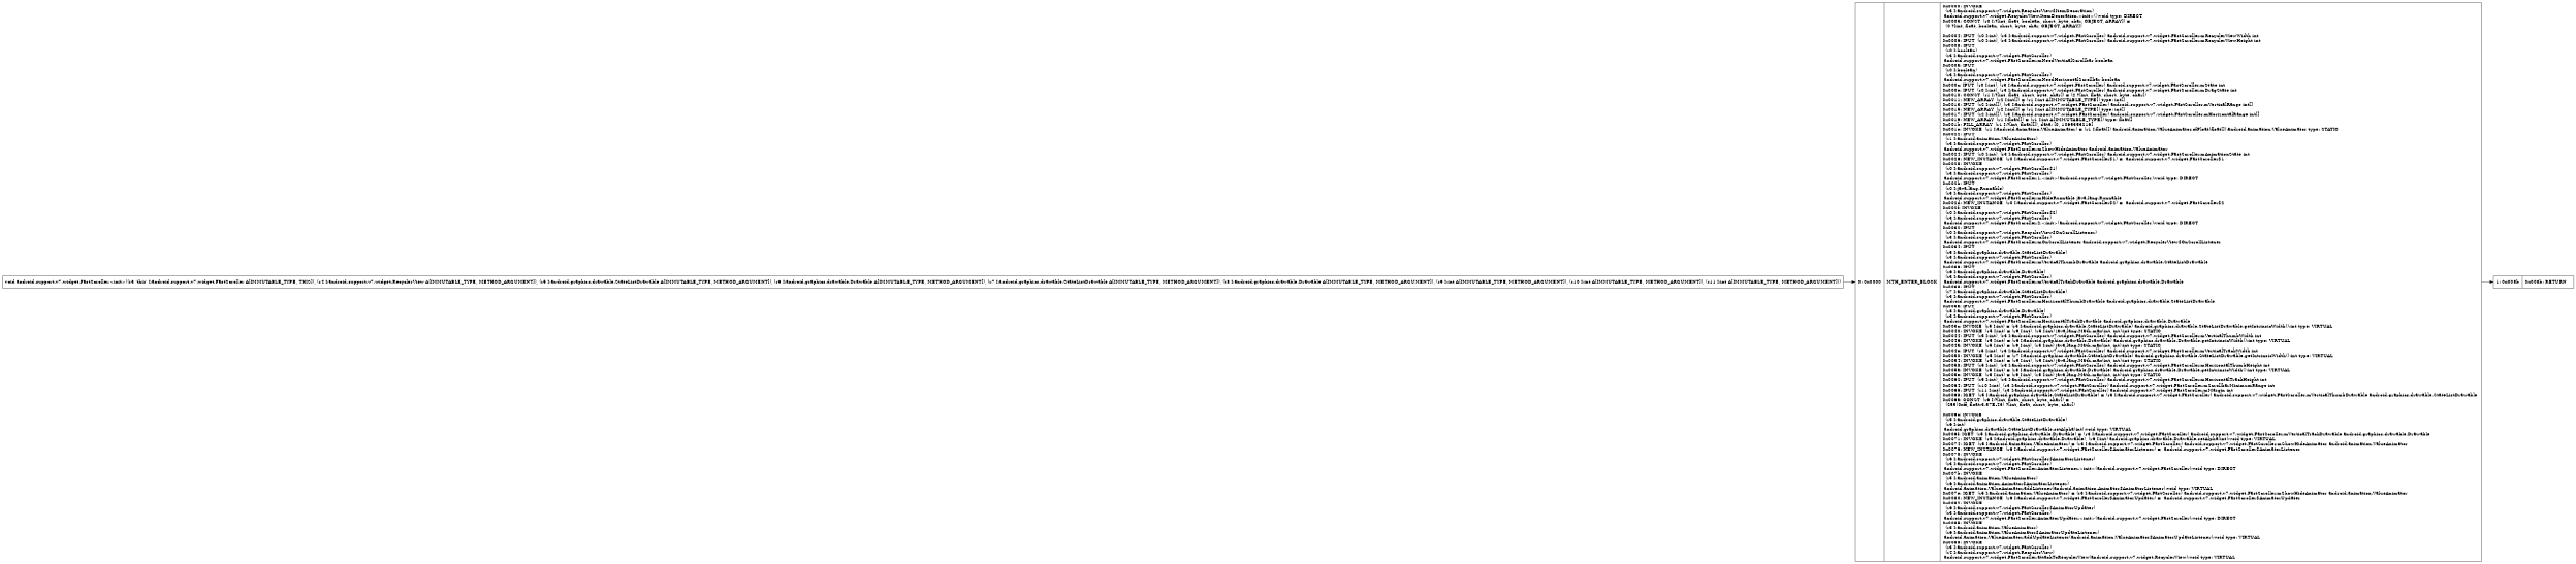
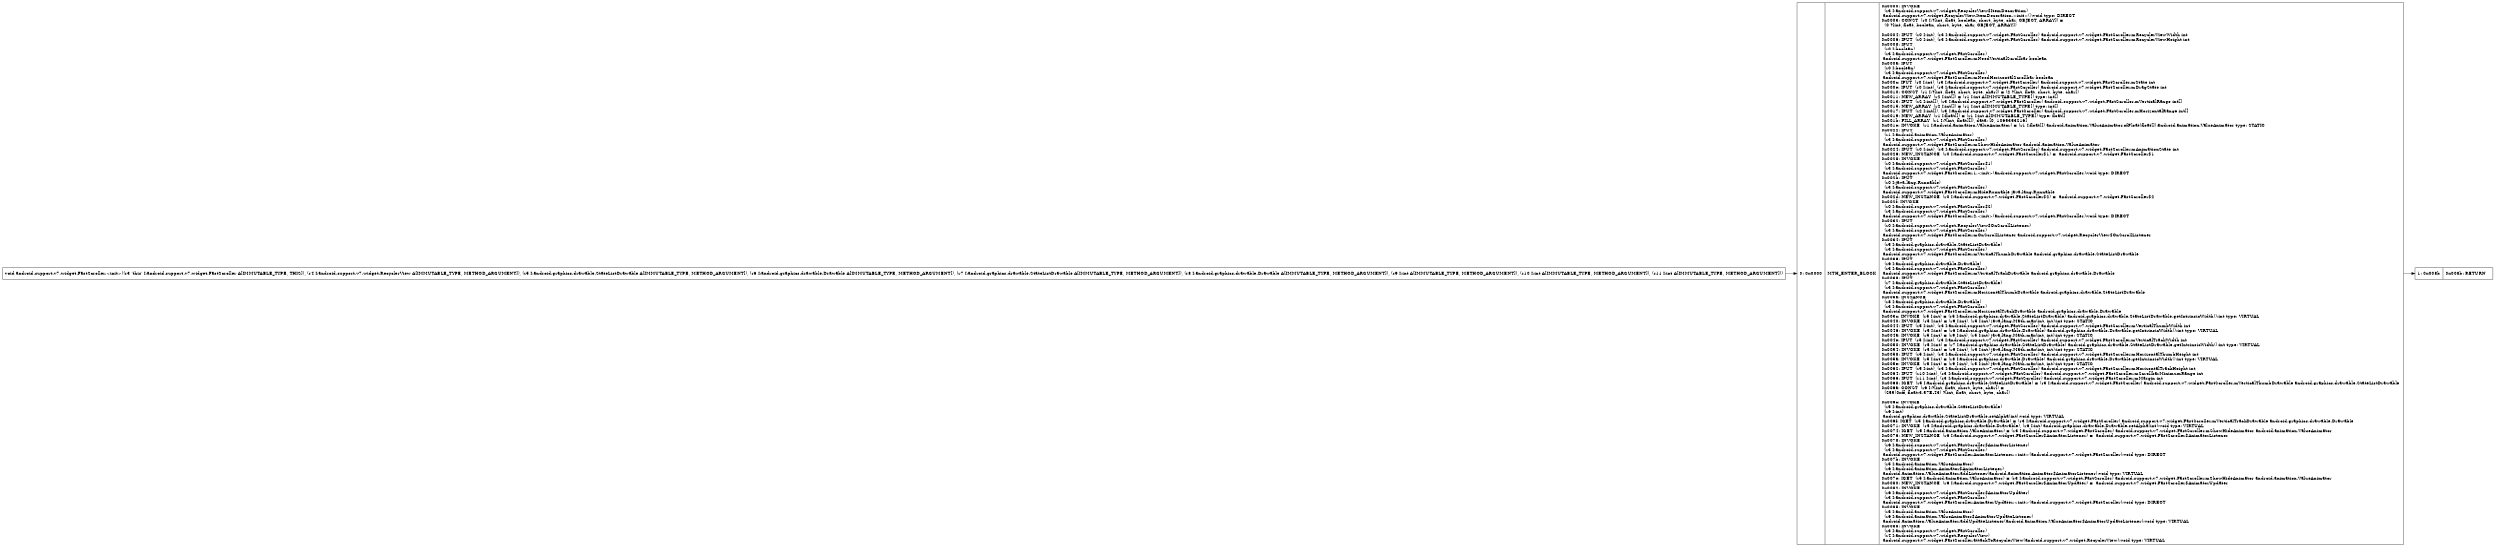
  digraph {
    rankdir=LR
    node [shape=record]
-   n1 [label="{0\:\ 0x0000|MTH_ENTER_BLOCK\l|0x0000: INVOKE  \l  (r3 I:android.support.v7.widget.RecyclerView$ItemDecoration)\l android.support.v7.widget.RecyclerView.ItemDecoration.\<init\>():void type: DIRECT \l0x0003: CONST  (r0 I:?[int, float, boolean, short, byte, char, OBJECT, ARRAY]) = \l  (0 ?[int, float, boolean, short, byte, char, OBJECT, ARRAY])\l \l0x0004: IPUT  (r0 I:int), (r3 I:android.support.v7.widget.FastScroller) android.support.v7.widget.FastScroller.mRecyclerViewWidth int \l0x0006: IPUT  (r0 I:int), (r3 I:android.support.v7.widget.FastScroller) android.support.v7.widget.FastScroller.mRecyclerViewHeight int \l0x0008: IPUT  \l  (r0 I:boolean)\l  (r3 I:android.support.v7.widget.FastScroller)\l android.support.v7.widget.FastScroller.mNeedVerticalScrollbar boolean \l0x000a: IPUT  \l  (r0 I:boolean)\l  (r3 I:android.support.v7.widget.FastScroller)\l android.support.v7.widget.FastScroller.mNeedHorizontalScrollbar boolean \l0x000c: IPUT  (r0 I:int), (r3 I:android.support.v7.widget.FastScroller) android.support.v7.widget.FastScroller.mState int \l0x000e: IPUT  (r0 I:int), (r3 I:android.support.v7.widget.FastScroller) android.support.v7.widget.FastScroller.mDragState int \l0x0010: CONST  (r1 I:?[int, float, short, byte, char]) = (2 ?[int, float, short, byte, char]) \l0x0011: NEW_ARRAY  (r2 I:int[]) = (r1 I:int A[IMMUTABLE_TYPE]) type: int[] \l0x0013: IPUT  (r2 I:int[]), (r3 I:android.support.v7.widget.FastScroller) android.support.v7.widget.FastScroller.mVerticalRange int[] \l0x0015: NEW_ARRAY  (r2 I:int[]) = (r1 I:int A[IMMUTABLE_TYPE]) type: int[] \l0x0017: IPUT  (r2 I:int[]), (r3 I:android.support.v7.widget.FastScroller) android.support.v7.widget.FastScroller.mHorizontalRange int[] \l0x0019: NEW_ARRAY  (r1 I:float[]) = (r1 I:int A[IMMUTABLE_TYPE]) type: float[] \l0x001b: FILL_ARRAY  (r1 I:?[int, float][]), data: [0, 1065353216] \l0x001e: INVOKE  (r1 I:android.animation.ValueAnimator) = (r1 I:float[]) android.animation.ValueAnimator.ofFloat(float[]):android.animation.ValueAnimator type: STATIC \l0x0022: IPUT  \l  (r1 I:android.animation.ValueAnimator)\l  (r3 I:android.support.v7.widget.FastScroller)\l android.support.v7.widget.FastScroller.mShowHideAnimator android.animation.ValueAnimator \l0x0024: IPUT  (r0 I:int), (r3 I:android.support.v7.widget.FastScroller) android.support.v7.widget.FastScroller.mAnimationState int \l0x0026: NEW_INSTANCE  (r0 I:android.support.v7.widget.FastScroller$1) =  android.support.v7.widget.FastScroller$1 \l0x0028: INVOKE  \l  (r0 I:android.support.v7.widget.FastScroller$1)\l  (r3 I:android.support.v7.widget.FastScroller)\l android.support.v7.widget.FastScroller.1.\<init\>(android.support.v7.widget.FastScroller):void type: DIRECT \l0x002b: IPUT  \l  (r0 I:java.lang.Runnable)\l  (r3 I:android.support.v7.widget.FastScroller)\l android.support.v7.widget.FastScroller.mHideRunnable java.lang.Runnable \l0x002d: NEW_INSTANCE  (r0 I:android.support.v7.widget.FastScroller$2) =  android.support.v7.widget.FastScroller$2 \l0x002f: INVOKE  \l  (r0 I:android.support.v7.widget.FastScroller$2)\l  (r3 I:android.support.v7.widget.FastScroller)\l android.support.v7.widget.FastScroller.2.\<init\>(android.support.v7.widget.FastScroller):void type: DIRECT \l0x0032: IPUT  \l  (r0 I:android.support.v7.widget.RecyclerView$OnScrollListener)\l  (r3 I:android.support.v7.widget.FastScroller)\l android.support.v7.widget.FastScroller.mOnScrollListener android.support.v7.widget.RecyclerView$OnScrollListener \l0x0034: IPUT  \l  (r5 I:android.graphics.drawable.StateListDrawable)\l  (r3 I:android.support.v7.widget.FastScroller)\l android.support.v7.widget.FastScroller.mVerticalThumbDrawable android.graphics.drawable.StateListDrawable \l0x0036: IPUT  \l  (r6 I:android.graphics.drawable.Drawable)\l  (r3 I:android.support.v7.widget.FastScroller)\l android.support.v7.widget.FastScroller.mVerticalTrackDrawable android.graphics.drawable.Drawable \l0x0038: IPUT  \l  (r7 I:android.graphics.drawable.StateListDrawable)\l  (r3 I:android.support.v7.widget.FastScroller)\l android.support.v7.widget.FastScroller.mHorizontalThumbDrawable android.graphics.drawable.StateListDrawable \l0x003a: IPUT  \l  (r8 I:android.graphics.drawable.Drawable)\l  (r3 I:android.support.v7.widget.FastScroller)\l android.support.v7.widget.FastScroller.mHorizontalTrackDrawable android.graphics.drawable.Drawable \l0x003c: INVOKE  (r5 I:int) = (r5 I:android.graphics.drawable.StateListDrawable) android.graphics.drawable.StateListDrawable.getIntrinsicWidth():int type: VIRTUAL \l0x0040: INVOKE  (r5 I:int) = (r9 I:int), (r5 I:int) java.lang.Math.max(int, int):int type: STATIC \l0x0044: IPUT  (r5 I:int), (r3 I:android.support.v7.widget.FastScroller) android.support.v7.widget.FastScroller.mVerticalThumbWidth int \l0x0046: INVOKE  (r5 I:int) = (r6 I:android.graphics.drawable.Drawable) android.graphics.drawable.Drawable.getIntrinsicWidth():int type: VIRTUAL \l0x004a: INVOKE  (r5 I:int) = (r9 I:int), (r5 I:int) java.lang.Math.max(int, int):int type: STATIC \l0x004e: IPUT  (r5 I:int), (r3 I:android.support.v7.widget.FastScroller) android.support.v7.widget.FastScroller.mVerticalTrackWidth int \l0x0050: INVOKE  (r5 I:int) = (r7 I:android.graphics.drawable.StateListDrawable) android.graphics.drawable.StateListDrawable.getIntrinsicWidth():int type: VIRTUAL \l0x0054: INVOKE  (r5 I:int) = (r9 I:int), (r5 I:int) java.lang.Math.max(int, int):int type: STATIC \l0x0058: IPUT  (r5 I:int), (r3 I:android.support.v7.widget.FastScroller) android.support.v7.widget.FastScroller.mHorizontalThumbHeight int \l0x005a: INVOKE  (r5 I:int) = (r8 I:android.graphics.drawable.Drawable) android.graphics.drawable.Drawable.getIntrinsicWidth():int type: VIRTUAL \l0x005e: INVOKE  (r5 I:int) = (r9 I:int), (r5 I:int) java.lang.Math.max(int, int):int type: STATIC \l0x0062: IPUT  (r5 I:int), (r3 I:android.support.v7.widget.FastScroller) android.support.v7.widget.FastScroller.mHorizontalTrackHeight int \l0x0064: IPUT  (r10 I:int), (r3 I:android.support.v7.widget.FastScroller) android.support.v7.widget.FastScroller.mScrollbarMinimumRange int \l0x0066: IPUT  (r11 I:int), (r3 I:android.support.v7.widget.FastScroller) android.support.v7.widget.FastScroller.mMargin int \l0x0068: IGET  (r5 I:android.graphics.drawable.StateListDrawable) = (r3 I:android.support.v7.widget.FastScroller) android.support.v7.widget.FastScroller.mVerticalThumbDrawable android.graphics.drawable.StateListDrawable \l0x006a: CONST  (r6 I:?[int, float, short, byte, char]) = \l  (255(0xff, float:3.57E\-43) ?[int, float, short, byte, char])\l \l0x006c: INVOKE  \l  (r5 I:android.graphics.drawable.StateListDrawable)\l  (r6 I:int)\l android.graphics.drawable.StateListDrawable.setAlpha(int):void type: VIRTUAL \l0x006f: IGET  (r5 I:android.graphics.drawable.Drawable) = (r3 I:android.support.v7.widget.FastScroller) android.support.v7.widget.FastScroller.mVerticalTrackDrawable android.graphics.drawable.Drawable \l0x0071: INVOKE  (r5 I:android.graphics.drawable.Drawable), (r6 I:int) android.graphics.drawable.Drawable.setAlpha(int):void type: VIRTUAL \l0x0074: IGET  (r5 I:android.animation.ValueAnimator) = (r3 I:android.support.v7.widget.FastScroller) android.support.v7.widget.FastScroller.mShowHideAnimator android.animation.ValueAnimator \l0x0076: NEW_INSTANCE  (r6 I:android.support.v7.widget.FastScroller$AnimatorListener) =  android.support.v7.widget.FastScroller$AnimatorListener \l0x0078: INVOKE  \l  (r6 I:android.support.v7.widget.FastScroller$AnimatorListener)\l  (r3 I:android.support.v7.widget.FastScroller)\l android.support.v7.widget.FastScroller.AnimatorListener.\<init\>(android.support.v7.widget.FastScroller):void type: DIRECT \l0x007b: INVOKE  \l  (r5 I:android.animation.ValueAnimator)\l  (r6 I:android.animation.Animator$AnimatorListener)\l android.animation.ValueAnimator.addListener(android.animation.Animator$AnimatorListener):void type: VIRTUAL \l0x007e: IGET  (r5 I:android.animation.ValueAnimator) = (r3 I:android.support.v7.widget.FastScroller) android.support.v7.widget.FastScroller.mShowHideAnimator android.animation.ValueAnimator \l0x0080: NEW_INSTANCE  (r6 I:android.support.v7.widget.FastScroller$AnimatorUpdater) =  android.support.v7.widget.FastScroller$AnimatorUpdater \l0x0082: INVOKE  \l  (r6 I:android.support.v7.widget.FastScroller$AnimatorUpdater)\l  (r3 I:android.support.v7.widget.FastScroller)\l android.support.v7.widget.FastScroller.AnimatorUpdater.\<init\>(android.support.v7.widget.FastScroller):void type: DIRECT \l0x0085: INVOKE  \l  (r5 I:android.animation.ValueAnimator)\l  (r6 I:android.animation.ValueAnimator$AnimatorUpdateListener)\l android.animation.ValueAnimator.addUpdateListener(android.animation.ValueAnimator$AnimatorUpdateListener):void type: VIRTUAL \l0x0088: INVOKE  \l  (r3 I:android.support.v7.widget.FastScroller)\l  (r4 I:android.support.v7.widget.RecyclerView)\l android.support.v7.widget.FastScroller.attachToRecyclerView(android.support.v7.widget.RecyclerView):void type: VIRTUAL \l}"]
+   n1 [label="{0\:\ 0x0000|MTH_ENTER_BLOCK\l|0x0000: INVOKE  \l  (r3 I:android.support.v7.widget.RecyclerView$ItemDecoration)\l android.support.v7.widget.RecyclerView.ItemDecoration.\<init\>():void type: DIRECT \l0x0003: CONST  (r0 I:?[int, float, boolean, short, byte, char, OBJECT, ARRAY]) = \l  (0 ?[int, float, boolean, short, byte, char, OBJECT, ARRAY])\l \l0x0004: IPUT  (r0 I:int), (r3 I:android.support.v7.widget.FastScroller) android.support.v7.widget.FastScroller.mRecyclerViewWidth int \l0x0006: IPUT  (r0 I:int), (r3 I:android.support.v7.widget.FastScroller) android.support.v7.widget.FastScroller.mRecyclerViewHeight int \l0x0008: IPUT  \l  (r0 I:boolean)\l  (r3 I:android.support.v7.widget.FastScroller)\l android.support.v7.widget.FastScroller.mNeedVerticalScrollbar boolean \l0x000a: IPUT  \l  (r0 I:boolean)\l  (r3 I:android.support.v7.widget.FastScroller)\l android.support.v7.widget.FastScroller.mNeedHorizontalScrollbar boolean \l0x000c: IPUT  (r0 I:int), (r3 I:android.support.v7.widget.FastScroller) android.support.v7.widget.FastScroller.mState int \l0x000e: IPUT  (r0 I:int), (r3 I:android.support.v7.widget.FastScroller) android.support.v7.widget.FastScroller.mDragState int \l0x0010: CONST  (r1 I:?[int, float, short, byte, char]) = (2 ?[int, float, short, byte, char]) \l0x0011: NEW_ARRAY  (r2 I:int[]) = (r1 I:int A[IMMUTABLE_TYPE]) type: int[] \l0x0013: IPUT  (r2 I:int[]), (r3 I:android.support.v7.widget.FastScroller) android.support.v7.widget.FastScroller.mVerticalRange int[] \l0x0015: NEW_ARRAY  (r2 I:int[]) = (r1 I:int A[IMMUTABLE_TYPE]) type: int[] \l0x0017: IPUT  (r2 I:int[]), (r3 I:android.support.v7.widget.FastScroller) android.support.v7.widget.FastScroller.mHorizontalRange int[] \l0x0019: NEW_ARRAY  (r1 I:float[]) = (r1 I:int A[IMMUTABLE_TYPE]) type: float[] \l0x001b: FILL_ARRAY  (r1 I:?[int, float][]), data: [0, 1065353216] \l0x001e: INVOKE  (r1 I:android.animation.ValueAnimator) = (r1 I:float[]) android.animation.ValueAnimator.ofFloat(float[]):android.animation.ValueAnimator type: STATIC \l0x0022: IPUT  \l  (r1 I:android.animation.ValueAnimator)\l  (r3 I:android.support.v7.widget.FastScroller)\l android.support.v7.widget.FastScroller.mShowHideAnimator android.animation.ValueAnimator \l0x0024: IPUT  (r0 I:int), (r3 I:android.support.v7.widget.FastScroller) android.support.v7.widget.FastScroller.mAnimationState int \l0x0026: NEW_INSTANCE  (r0 I:android.support.v7.widget.FastScroller$1) =  android.support.v7.widget.FastScroller$1 \l0x0028: INVOKE  \l  (r0 I:android.support.v7.widget.FastScroller$1)\l  (r3 I:android.support.v7.widget.FastScroller)\l android.support.v7.widget.FastScroller.1.\<init\>(android.support.v7.widget.FastScroller):void type: DIRECT \l0x002b: IPUT  \l  (r0 I:java.lang.Runnable)\l  (r3 I:android.support.v7.widget.FastScroller)\l android.support.v7.widget.FastScroller.mHideRunnable java.lang.Runnable \l0x002d: NEW_INSTANCE  (r0 I:android.support.v7.widget.FastScroller$2) =  android.support.v7.widget.FastScroller$2 \l0x002f: INVOKE  \l  (r0 I:android.support.v7.widget.FastScroller$2)\l  (r3 I:android.support.v7.widget.FastScroller)\l android.support.v7.widget.FastScroller.2.\<init\>(android.support.v7.widget.FastScroller):void type: DIRECT \l0x0032: IPUT  \l  (r0 I:android.support.v7.widget.RecyclerView$OnScrollListener)\l  (r3 I:android.support.v7.widget.FastScroller)\l android.support.v7.widget.FastScroller.mOnScrollListener android.support.v7.widget.RecyclerView$OnScrollListener \l0x0034: IPUT  \l  (r5 I:android.graphics.drawable.StateListDrawable)\l  (r3 I:android.support.v7.widget.FastScroller)\l android.support.v7.widget.FastScroller.mVerticalThumbDrawable android.graphics.drawable.StateListDrawable \l0x0036: IPUT  \l  (r6 I:android.graphics.drawable.Drawable)\l  (r3 I:android.support.v7.widget.FastScroller)\l android.support.v7.widget.FastScroller.mVerticalTrackDrawable android.graphics.drawable.Drawable \l0x0038: IPUT  \l  (r7 I:android.graphics.drawable.StateListDrawable)\l  (r3 I:android.support.v7.widget.FastScroller)\l android.support.v7.widget.FastScroller.mHorizontalThumbDrawable android.graphics.drawable.StateListDrawable \l0x003a: INSTANCE  \l  (r8 I:android.graphics.drawable.Drawable)\l  (r3 I:android.support.v7.widget.FastScroller)\l android.support.v7.widget.FastScroller.mHorizontalTrackDrawable android.graphics.drawable.Drawable \l0x003c: INVOKE  (r5 I:int) = (r5 I:android.graphics.drawable.StateListDrawable) android.graphics.drawable.StateListDrawable.getIntrinsicWidth():int type: VIRTUAL \l0x0040: INVOKE  (r5 I:int) = (r9 I:int), (r5 I:int) java.lang.Math.max(int, int):int type: STATIC \l0x0044: IPUT  (r5 I:int), (r3 I:android.support.v7.widget.FastScroller) android.support.v7.widget.FastScroller.mVerticalThumbWidth int \l0x0046: INVOKE  (r5 I:int) = (r6 I:android.graphics.drawable.Drawable) android.graphics.drawable.Drawable.getIntrinsicWidth():int type: VIRTUAL \l0x004a: INVOKE  (r5 I:int) = (r9 I:int), (r5 I:int) java.lang.Math.max(int, int):int type: STATIC \l0x004e: IPUT  (r5 I:int), (r3 I:android.support.v7.widget.FastScroller) android.support.v7.widget.FastScroller.mVerticalTrackWidth int \l0x0050: INVOKE  (r5 I:int) = (r7 I:android.graphics.drawable.StateListDrawable) android.graphics.drawable.StateListDrawable.getIntrinsicWidth():int type: VIRTUAL \l0x0054: INVOKE  (r5 I:int) = (r9 I:int), (r5 I:int) java.lang.Math.max(int, int):int type: STATIC \l0x0058: IPUT  (r5 I:int), (r3 I:android.support.v7.widget.FastScroller) android.support.v7.widget.FastScroller.mHorizontalThumbHeight int \l0x005a: INVOKE  (r5 I:int) = (r8 I:android.graphics.drawable.Drawable) android.graphics.drawable.Drawable.getIntrinsicWidth():int type: VIRTUAL \l0x005e: INVOKE  (r5 I:int) = (r9 I:int), (r5 I:int) java.lang.Math.max(int, int):int type: STATIC \l0x0062: IPUT  (r5 I:int), (r3 I:android.support.v7.widget.FastScroller) android.support.v7.widget.FastScroller.mHorizontalTrackHeight int \l0x0064: IPUT  (r10 I:int), (r3 I:android.support.v7.widget.FastScroller) android.support.v7.widget.FastScroller.mScrollbarMinimumRange int \l0x0066: IPUT  (r11 I:int), (r3 I:android.support.v7.widget.FastScroller) android.support.v7.widget.FastScroller.mMargin int \l0x0068: IGET  (r5 I:android.graphics.drawable.StateListDrawable) = (r3 I:android.support.v7.widget.FastScroller) android.support.v7.widget.FastScroller.mVerticalThumbDrawable android.graphics.drawable.StateListDrawable \l0x006a: CONST  (r6 I:?[int, float, short, byte, char]) = \l  (255(0xff, float:3.57E\-43) ?[int, float, short, byte, char])\l \l0x006c: INVOKE  \l  (r5 I:android.graphics.drawable.StateListDrawable)\l  (r6 I:int)\l android.graphics.drawable.StateListDrawable.setAlpha(int):void type: VIRTUAL \l0x006f: IGET  (r5 I:android.graphics.drawable.Drawable) = (r3 I:android.support.v7.widget.FastScroller) android.support.v7.widget.FastScroller.mVerticalTrackDrawable android.graphics.drawable.Drawable \l0x0071: INVOKE  (r5 I:android.graphics.drawable.Drawable), (r6 I:int) android.graphics.drawable.Drawable.setAlpha(int):void type: VIRTUAL \l0x0074: IGET  (r5 I:android.animation.ValueAnimator) = (r3 I:android.support.v7.widget.FastScroller) android.support.v7.widget.FastScroller.mShowHideAnimator android.animation.ValueAnimator \l0x0076: NEW_INSTANCE  (r6 I:android.support.v7.widget.FastScroller$AnimatorListener) =  android.support.v7.widget.FastScroller$AnimatorListener \l0x0078: INVOKE  \l  (r6 I:android.support.v7.widget.FastScroller$AnimatorListener)\l  (r3 I:android.support.v7.widget.FastScroller)\l android.support.v7.widget.FastScroller.AnimatorListener.\<init\>(android.support.v7.widget.FastScroller):void type: DIRECT \l0x007b: INVOKE  \l  (r5 I:android.animation.ValueAnimator)\l  (r6 I:android.animation.Animator$AnimatorListener)\l android.animation.ValueAnimator.addListener(android.animation.Animator$AnimatorListener):void type: VIRTUAL \l0x007e: IGET  (r5 I:android.animation.ValueAnimator) = (r3 I:android.support.v7.widget.FastScroller) android.support.v7.widget.FastScroller.mShowHideAnimator android.animation.ValueAnimator \l0x0080: NEW_INSTANCE  (r6 I:android.support.v7.widget.FastScroller$AnimatorUpdater) =  android.support.v7.widget.FastScroller$AnimatorUpdater \l0x0082: INVOKE  \l  (r6 I:android.support.v7.widget.FastScroller$AnimatorUpdater)\l  (r3 I:android.support.v7.widget.FastScroller)\l android.support.v7.widget.FastScroller.AnimatorUpdater.\<init\>(android.support.v7.widget.FastScroller):void type: DIRECT \l0x0085: INVOKE  \l  (r5 I:android.animation.ValueAnimator)\l  (r6 I:android.animation.ValueAnimator$AnimatorUpdateListener)\l android.animation.ValueAnimator.addUpdateListener(android.animation.ValueAnimator$AnimatorUpdateListener):void type: VIRTUAL \l0x0088: INVOKE  \l  (r3 I:android.support.v7.widget.FastScroller)\l  (r4 I:android.support.v7.widget.RecyclerView)\l android.support.v7.widget.FastScroller.attachToRecyclerView(android.support.v7.widget.RecyclerView):void type: VIRTUAL \l}"]
    n2 [label="{1\:\ 0x008b|0x008b: RETURN   \l}"]
    n3 [label="{void android.support.v7.widget.FastScroller.\<init\>((r3 'this' I:android.support.v7.widget.FastScroller A[IMMUTABLE_TYPE, THIS]), (r4 I:android.support.v7.widget.RecyclerView A[IMMUTABLE_TYPE, METHOD_ARGUMENT]), (r5 I:android.graphics.drawable.StateListDrawable A[IMMUTABLE_TYPE, METHOD_ARGUMENT]), (r6 I:android.graphics.drawable.Drawable A[IMMUTABLE_TYPE, METHOD_ARGUMENT]), (r7 I:android.graphics.drawable.StateListDrawable A[IMMUTABLE_TYPE, METHOD_ARGUMENT]), (r8 I:android.graphics.drawable.Drawable A[IMMUTABLE_TYPE, METHOD_ARGUMENT]), (r9 I:int A[IMMUTABLE_TYPE, METHOD_ARGUMENT]), (r10 I:int A[IMMUTABLE_TYPE, METHOD_ARGUMENT]), (r11 I:int A[IMMUTABLE_TYPE, METHOD_ARGUMENT])) }"]
    n1 -> n2
    n3 -> n1
  }
